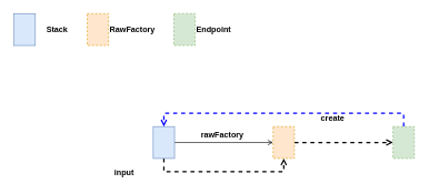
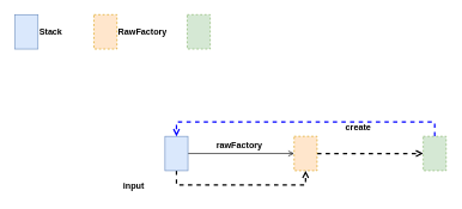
  <mxCell id="0" />
  <mxCell id="1" parent="0" />
  <mxCell id="2" value="" style="rounded=0;whiteSpace=wrap;html=1;strokeColor=#6c8ebf;fillColor=#dae8fc;fontSize=16;" vertex="1" parent="1"><mxGeometry x="20" y="20" width="32" height="48" as="geometry" /></mxCell>
- <mxCell id="3" value="&lt;b&gt;Stack&lt;/b&gt;" style="text;html=1;align=left;verticalAlign=middle;resizable=0;points=[];autosize=1;fontSize=12;fontColor=#000000;" vertex="1" parent="1"><mxGeometry x="67" y="34" width="50" height="20" as="geometry" /></mxCell>
+ <mxCell id="3" value="&lt;b&gt;Stack&lt;/b&gt;" style="text;html=1;align=left;verticalAlign=middle;resizable=0;points=[];autosize=1;fontSize=12;fontColor=#000000;" vertex="1" parent="1"><mxGeometry x="52" y="34" width="50" height="20" as="geometry" /></mxCell>
  <mxCell id="4" value="" style="rounded=0;whiteSpace=wrap;html=1;strokeColor=#82b366;fillColor=#d5e8d4;fontSize=16;dashed=1;" vertex="1" parent="1"><mxGeometry x="260" y="20" width="32" height="48" as="geometry" /></mxCell>
- <mxCell id="5" value="&lt;b&gt;Endpoint&lt;/b&gt;" style="text;html=1;align=left;verticalAlign=middle;resizable=0;points=[];autosize=1;fontSize=12;fontColor=#000000;" vertex="1" parent="1"><mxGeometry x="292" y="34" width="70" height="20" as="geometry" /></mxCell>
  <mxCell id="6" value="" style="rounded=0;whiteSpace=wrap;html=1;strokeColor=#d79b00;fillColor=#ffe6cc;fontSize=16;dashed=1;" vertex="1" parent="1"><mxGeometry x="130" y="20" width="32" height="48" as="geometry" /></mxCell>
  <mxCell id="7" value="&lt;b&gt;RawFactory&lt;/b&gt;" style="text;html=1;align=left;verticalAlign=middle;resizable=0;points=[];autosize=1;fontSize=12;fontColor=#000000;" vertex="1" parent="1"><mxGeometry x="162" y="34" width="80" height="20" as="geometry" /></mxCell>
  <mxCell id="8" style="edgeStyle=orthogonalEdgeStyle;rounded=0;orthogonalLoop=1;jettySize=auto;html=1;exitX=1;exitY=0.5;exitDx=0;exitDy=0;entryX=0;entryY=0.5;entryDx=0;entryDy=0;endArrow=open;endFill=0;" edge="1" parent="1" source="10" target="12"><mxGeometry relative="1" as="geometry" /></mxCell>
  <mxCell id="9" style="edgeStyle=orthogonalEdgeStyle;rounded=0;orthogonalLoop=1;jettySize=auto;html=1;exitX=0.5;exitY=1;exitDx=0;exitDy=0;entryX=0.5;entryY=1;entryDx=0;entryDy=0;dashed=1;endArrow=open;endFill=0;strokeWidth=2;" edge="1" parent="1" source="10" target="12"><mxGeometry relative="1" as="geometry" /></mxCell>
  <mxCell id="10" value="" style="rounded=0;whiteSpace=wrap;html=1;strokeColor=#6c8ebf;fillColor=#dae8fc;fontSize=16;" vertex="1" parent="1"><mxGeometry x="229" y="190" width="32" height="48" as="geometry" /></mxCell>
  <mxCell id="11" style="edgeStyle=orthogonalEdgeStyle;rounded=0;orthogonalLoop=1;jettySize=auto;html=1;exitX=1;exitY=0.5;exitDx=0;exitDy=0;entryX=0;entryY=0.5;entryDx=0;entryDy=0;endArrow=open;endFill=0;dashed=1;strokeWidth=2;" edge="1" parent="1" source="12" target="15"><mxGeometry relative="1" as="geometry" /></mxCell>
  <mxCell id="12" value="" style="rounded=0;whiteSpace=wrap;html=1;strokeColor=#d79b00;fillColor=#ffe6cc;fontSize=16;dashed=1;" vertex="1" parent="1"><mxGeometry x="409" y="190" width="32" height="48" as="geometry" /></mxCell>
  <mxCell id="13" value="&lt;b&gt;rawFactory&lt;/b&gt;" style="text;html=1;align=left;verticalAlign=middle;resizable=0;points=[];autosize=1;fontSize=12;fontColor=#000000;" vertex="1" parent="1"><mxGeometry x="299" y="193" width="80" height="20" as="geometry" /></mxCell>
  <mxCell id="14" style="edgeStyle=orthogonalEdgeStyle;rounded=0;orthogonalLoop=1;jettySize=auto;html=1;exitX=0.5;exitY=0;exitDx=0;exitDy=0;entryX=0.5;entryY=0;entryDx=0;entryDy=0;dashed=1;endArrow=open;endFill=0;strokeWidth=2;strokeColor=#0000FF;" edge="1" parent="1" source="15" target="10"><mxGeometry relative="1" as="geometry" /></mxCell>
  <mxCell id="15" value="" style="rounded=0;whiteSpace=wrap;html=1;strokeColor=#82b366;fillColor=#d5e8d4;fontSize=16;dashed=1;" vertex="1" parent="1"><mxGeometry x="589" y="190" width="32" height="48" as="geometry" /></mxCell>
  <mxCell id="16" value="&lt;b&gt;create&lt;/b&gt;" style="text;html=1;align=left;verticalAlign=middle;resizable=0;points=[];autosize=1;fontSize=12;fontColor=#000000;" vertex="1" parent="1"><mxGeometry x="479" y="168" width="50" height="20" as="geometry" /></mxCell>
  <mxCell id="17" value="&lt;b&gt;input&lt;/b&gt;" style="text;html=1;align=left;verticalAlign=middle;resizable=0;points=[];autosize=1;fontSize=12;fontColor=#000000;" vertex="1" parent="1"><mxGeometry x="169" y="250" width="40" height="20" as="geometry" /></mxCell>
